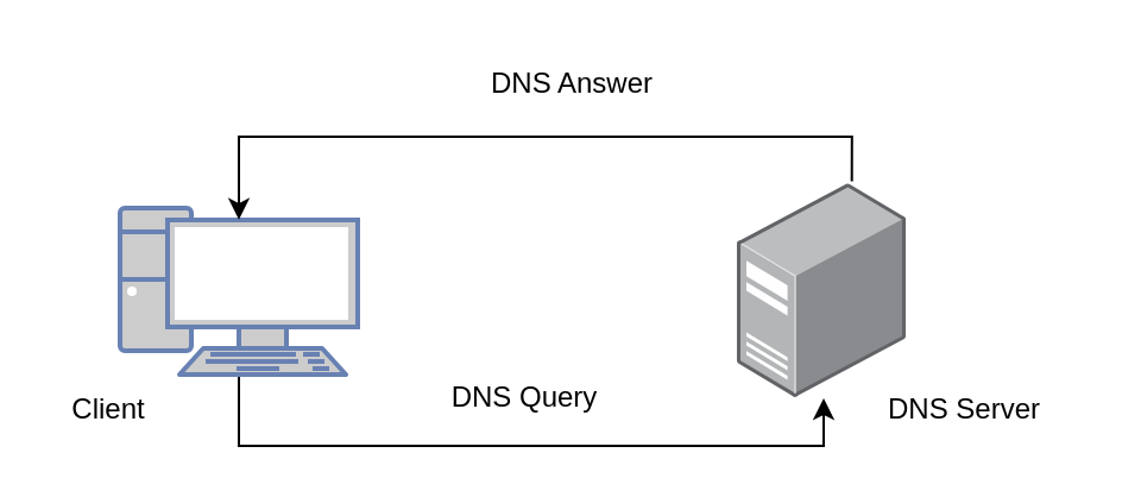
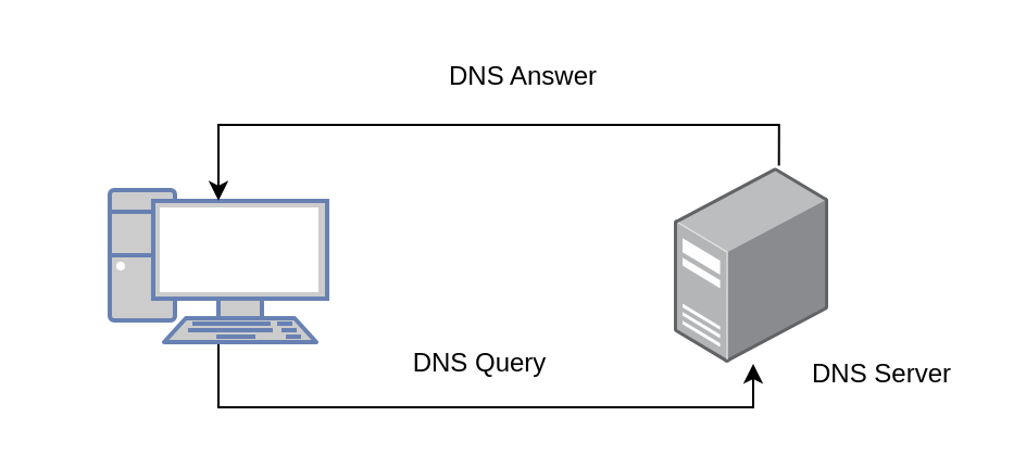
  <mxCell id="0" />
  <mxCell id="1" parent="0" />
  <mxCell id="2" value="" style="image;points=[];aspect=fixed;html=1;align=center;shadow=0;dashed=0;image=img/lib/allied_telesis/computer_and_terminals/Server_Desktop.svg;" vertex="1" parent="1"><mxGeometry x="310" y="77" width="71" height="90" as="geometry" /></mxCell>
  <mxCell id="3" style="edgeStyle=orthogonalEdgeStyle;rounded=0;orthogonalLoop=1;jettySize=auto;html=1;" edge="1" parent="1" source="4" target="2"><mxGeometry relative="1" as="geometry"><Array as="points"><mxPoint x="100" y="187" /><mxPoint x="346" y="187" /></Array></mxGeometry></mxCell>
  <mxCell id="4" value="" style="fontColor=#0066CC;verticalAlign=top;verticalLabelPosition=bottom;labelPosition=center;align=center;html=1;outlineConnect=0;fillColor=#CCCCCC;strokeColor=#6881B3;gradientColor=none;gradientDirection=north;strokeWidth=2;shape=mxgraph.networks.pc;" vertex="1" parent="1"><mxGeometry x="50" y="87" width="100" height="70" as="geometry" /></mxCell>
  <mxCell id="5" style="edgeStyle=orthogonalEdgeStyle;rounded=0;orthogonalLoop=1;jettySize=auto;html=1;entryX=0.5;entryY=0.07;entryDx=0;entryDy=0;entryPerimeter=0;exitX=0.674;exitY=-0.014;exitDx=0;exitDy=0;exitPerimeter=0;" edge="1" parent="1" source="2" target="4"><mxGeometry relative="1" as="geometry"><Array as="points"><mxPoint x="358" y="57" /><mxPoint x="100" y="57" /></Array></mxGeometry></mxCell>
  <mxCell id="6" value="DNS Query" style="text;html=1;align=center;verticalAlign=middle;resizable=0;points=[];autosize=1;strokeColor=none;fillColor=none;" vertex="1" parent="1"><mxGeometry x="180" y="152" width="80" height="30" as="geometry" /></mxCell>
  <mxCell id="7" value="DNS Answer" style="text;html=1;align=center;verticalAlign=middle;resizable=0;points=[];autosize=1;strokeColor=none;fillColor=none;" vertex="1" parent="1"><mxGeometry x="195" y="20" width="90" height="30" as="geometry" /></mxCell>
  <mxCell id="8" value="DNS Server" style="text;html=1;align=center;verticalAlign=middle;resizable=0;points=[];autosize=1;strokeColor=none;fillColor=none;" vertex="1" parent="1"><mxGeometry x="360" y="157" width="90" height="30" as="geometry" /></mxCell>
- <mxCell id="9" value="Client" style="text;html=1;align=center;verticalAlign=middle;resizable=0;points=[];autosize=1;strokeColor=none;fillColor=none;" vertex="1" parent="1"><mxGeometry x="20" y="157" width="50" height="30" as="geometry" /></mxCell>
